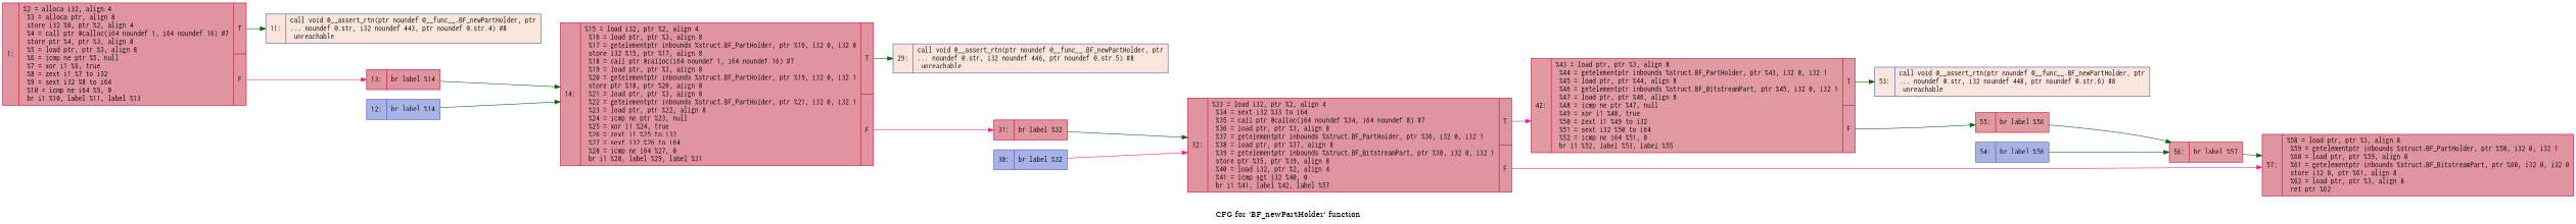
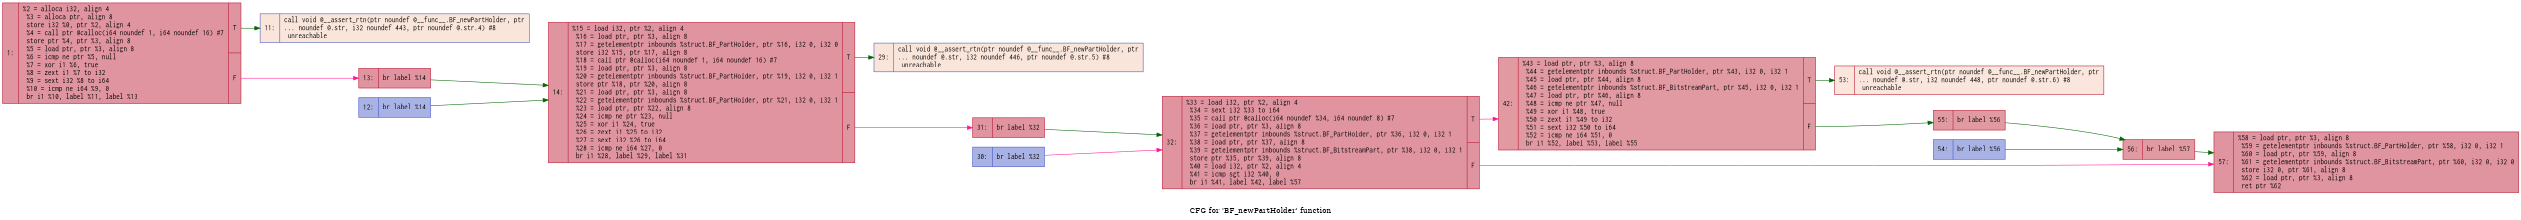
  digraph {
    label="CFG for 'BF_newPartHolder' function"
    rankdir=LR
    node [color="#b70d28ff" fillcolor="#b70d2870" fontname=Courier shape=record style=filled]
    edge [color=darkgreen]
    n1 [label="{1:\l|  %2 = alloca i32, align 4\l  %3 = alloca ptr, align 8\l  store i32 %0, ptr %2, align 4\l  %4 = call ptr @calloc(i64 noundef 1, i64 noundef 16) #7\l  store ptr %4, ptr %3, align 8\l  %5 = load ptr, ptr %3, align 8\l  %6 = icmp ne ptr %5, null\l  %7 = xor i1 %6, true\l  %8 = zext i1 %7 to i32\l  %9 = sext i32 %8 to i64\l  %10 = icmp ne i64 %9, 0\l  br i1 %10, label %11, label %13\l|{<s0>T|<s1>F}}"]
    n2 [color="#3d50c3ff" fillcolor="#f4c5ad70" label="{11:\l|  call void @__assert_rtn(ptr noundef @__func__.BF_newPartHolder, ptr\l... noundef @.str, i32 noundef 443, ptr noundef @.str.4) #8\l  unreachable\l}"]
    n3 [label="{13:\l|  br label %14\l}"]
    n4 [label="{14:\l|  %15 = load i32, ptr %2, align 4\l  %16 = load ptr, ptr %3, align 8\l  %17 = getelementptr inbounds %struct.BF_PartHolder, ptr %16, i32 0, i32 0\l  store i32 %15, ptr %17, align 8\l  %18 = call ptr @calloc(i64 noundef 1, i64 noundef 16) #7\l  %19 = load ptr, ptr %3, align 8\l  %20 = getelementptr inbounds %struct.BF_PartHolder, ptr %19, i32 0, i32 1\l  store ptr %18, ptr %20, align 8\l  %21 = load ptr, ptr %3, align 8\l  %22 = getelementptr inbounds %struct.BF_PartHolder, ptr %21, i32 0, i32 1\l  %23 = load ptr, ptr %22, align 8\l  %24 = icmp ne ptr %23, null\l  %25 = xor i1 %24, true\l  %26 = zext i1 %25 to i32\l  %27 = sext i32 %26 to i64\l  %28 = icmp ne i64 %27, 0\l  br i1 %28, label %29, label %31\l|{<s0>T|<s1>F}}"]
    n5 [color="#3d50c3ff" fillcolor="#3d50c370" label="{12:\l|  br label %14\l}"]
    n6 [color="#3d50c3ff" fillcolor="#f4c5ad70" label="{29:\l|  call void @__assert_rtn(ptr noundef @__func__.BF_newPartHolder, ptr\l... noundef @.str, i32 noundef 446, ptr noundef @.str.5) #8\l  unreachable\l}"]
    n7 [label="{31:\l|  br label %32\l}"]
    n8 [label="{32:\l|  %33 = load i32, ptr %2, align 4\l  %34 = sext i32 %33 to i64\l  %35 = call ptr @calloc(i64 noundef %34, i64 noundef 8) #7\l  %36 = load ptr, ptr %3, align 8\l  %37 = getelementptr inbounds %struct.BF_PartHolder, ptr %36, i32 0, i32 1\l  %38 = load ptr, ptr %37, align 8\l  %39 = getelementptr inbounds %struct.BF_BitstreamPart, ptr %38, i32 0, i32 1\l  store ptr %35, ptr %39, align 8\l  %40 = load i32, ptr %2, align 4\l  %41 = icmp sgt i32 %40, 0\l  br i1 %41, label %42, label %57\l|{<s0>T|<s1>F}}"]
    n9 [color="#3d50c3ff" fillcolor="#3d50c370" label="{30:\l|  br label %32\l}"]
    n10 [fillcolor="#bb1b2c70" label="{42:\l|  %43 = load ptr, ptr %3, align 8\l  %44 = getelementptr inbounds %struct.BF_PartHolder, ptr %43, i32 0, i32 1\l  %45 = load ptr, ptr %44, align 8\l  %46 = getelementptr inbounds %struct.BF_BitstreamPart, ptr %45, i32 0, i32 1\l  %47 = load ptr, ptr %46, align 8\l  %48 = icmp ne ptr %47, null\l  %49 = xor i1 %48, true\l  %50 = zext i1 %49 to i32\l  %51 = sext i32 %50 to i64\l  %52 = icmp ne i64 %51, 0\l  br i1 %52, label %53, label %55\l|{<s0>T|<s1>F}}"]
    n11 [label="{57:\l|  %58 = load ptr, ptr %3, align 8\l  %59 = getelementptr inbounds %struct.BF_PartHolder, ptr %58, i32 0, i32 1\l  %60 = load ptr, ptr %59, align 8\l  %61 = getelementptr inbounds %struct.BF_BitstreamPart, ptr %60, i32 0, i32 0\l  store i32 0, ptr %61, align 8\l  %62 = load ptr, ptr %3, align 8\l  ret ptr %62\l}"]
-   n12 [color="#3d50c3ff" fillcolor="#f3c7b170" label="{53:\l|  call void @__assert_rtn(ptr noundef @__func__.BF_newPartHolder, ptr\l... noundef @.str, i32 noundef 448, ptr noundef @.str.6) #8\l  unreachable\l}"]
+   n12 [fillcolor="#f3c7b170" label="{53:\l|  call void @__assert_rtn(ptr noundef @__func__.BF_newPartHolder, ptr\l... noundef @.str, i32 noundef 448, ptr noundef @.str.6) #8\l  unreachable\l}"]
    n13 [fillcolor="#bb1b2c70" label="{55:\l|  br label %56\l}"]
    n14 [fillcolor="#bb1b2c70" label="{56:\l|  br label %57\l}"]
    n15 [color="#3d50c3ff" fillcolor="#3d50c370" label="{54:\l|  br label %56\l}"]
    n1 -> n2 [tailport=s0]
    n1 -> n3 [tailport=s1 color=deeppink]
    n3 -> n4
    n4 -> n6 [tailport=s0]
    n4 -> n7 [tailport=s1 color=deeppink]
    n5 -> n4
    n7 -> n8
    n8 -> n10 [tailport=s0 color=deeppink]
    n8 -> n11 [tailport=s1 color=deeppink]
    n9 -> n8 [color=deeppink]
    n10 -> n12 [tailport=s0]
    n10 -> n13 [tailport=s1]
    n13 -> n14
    n14 -> n11
    n15 -> n14
  }
